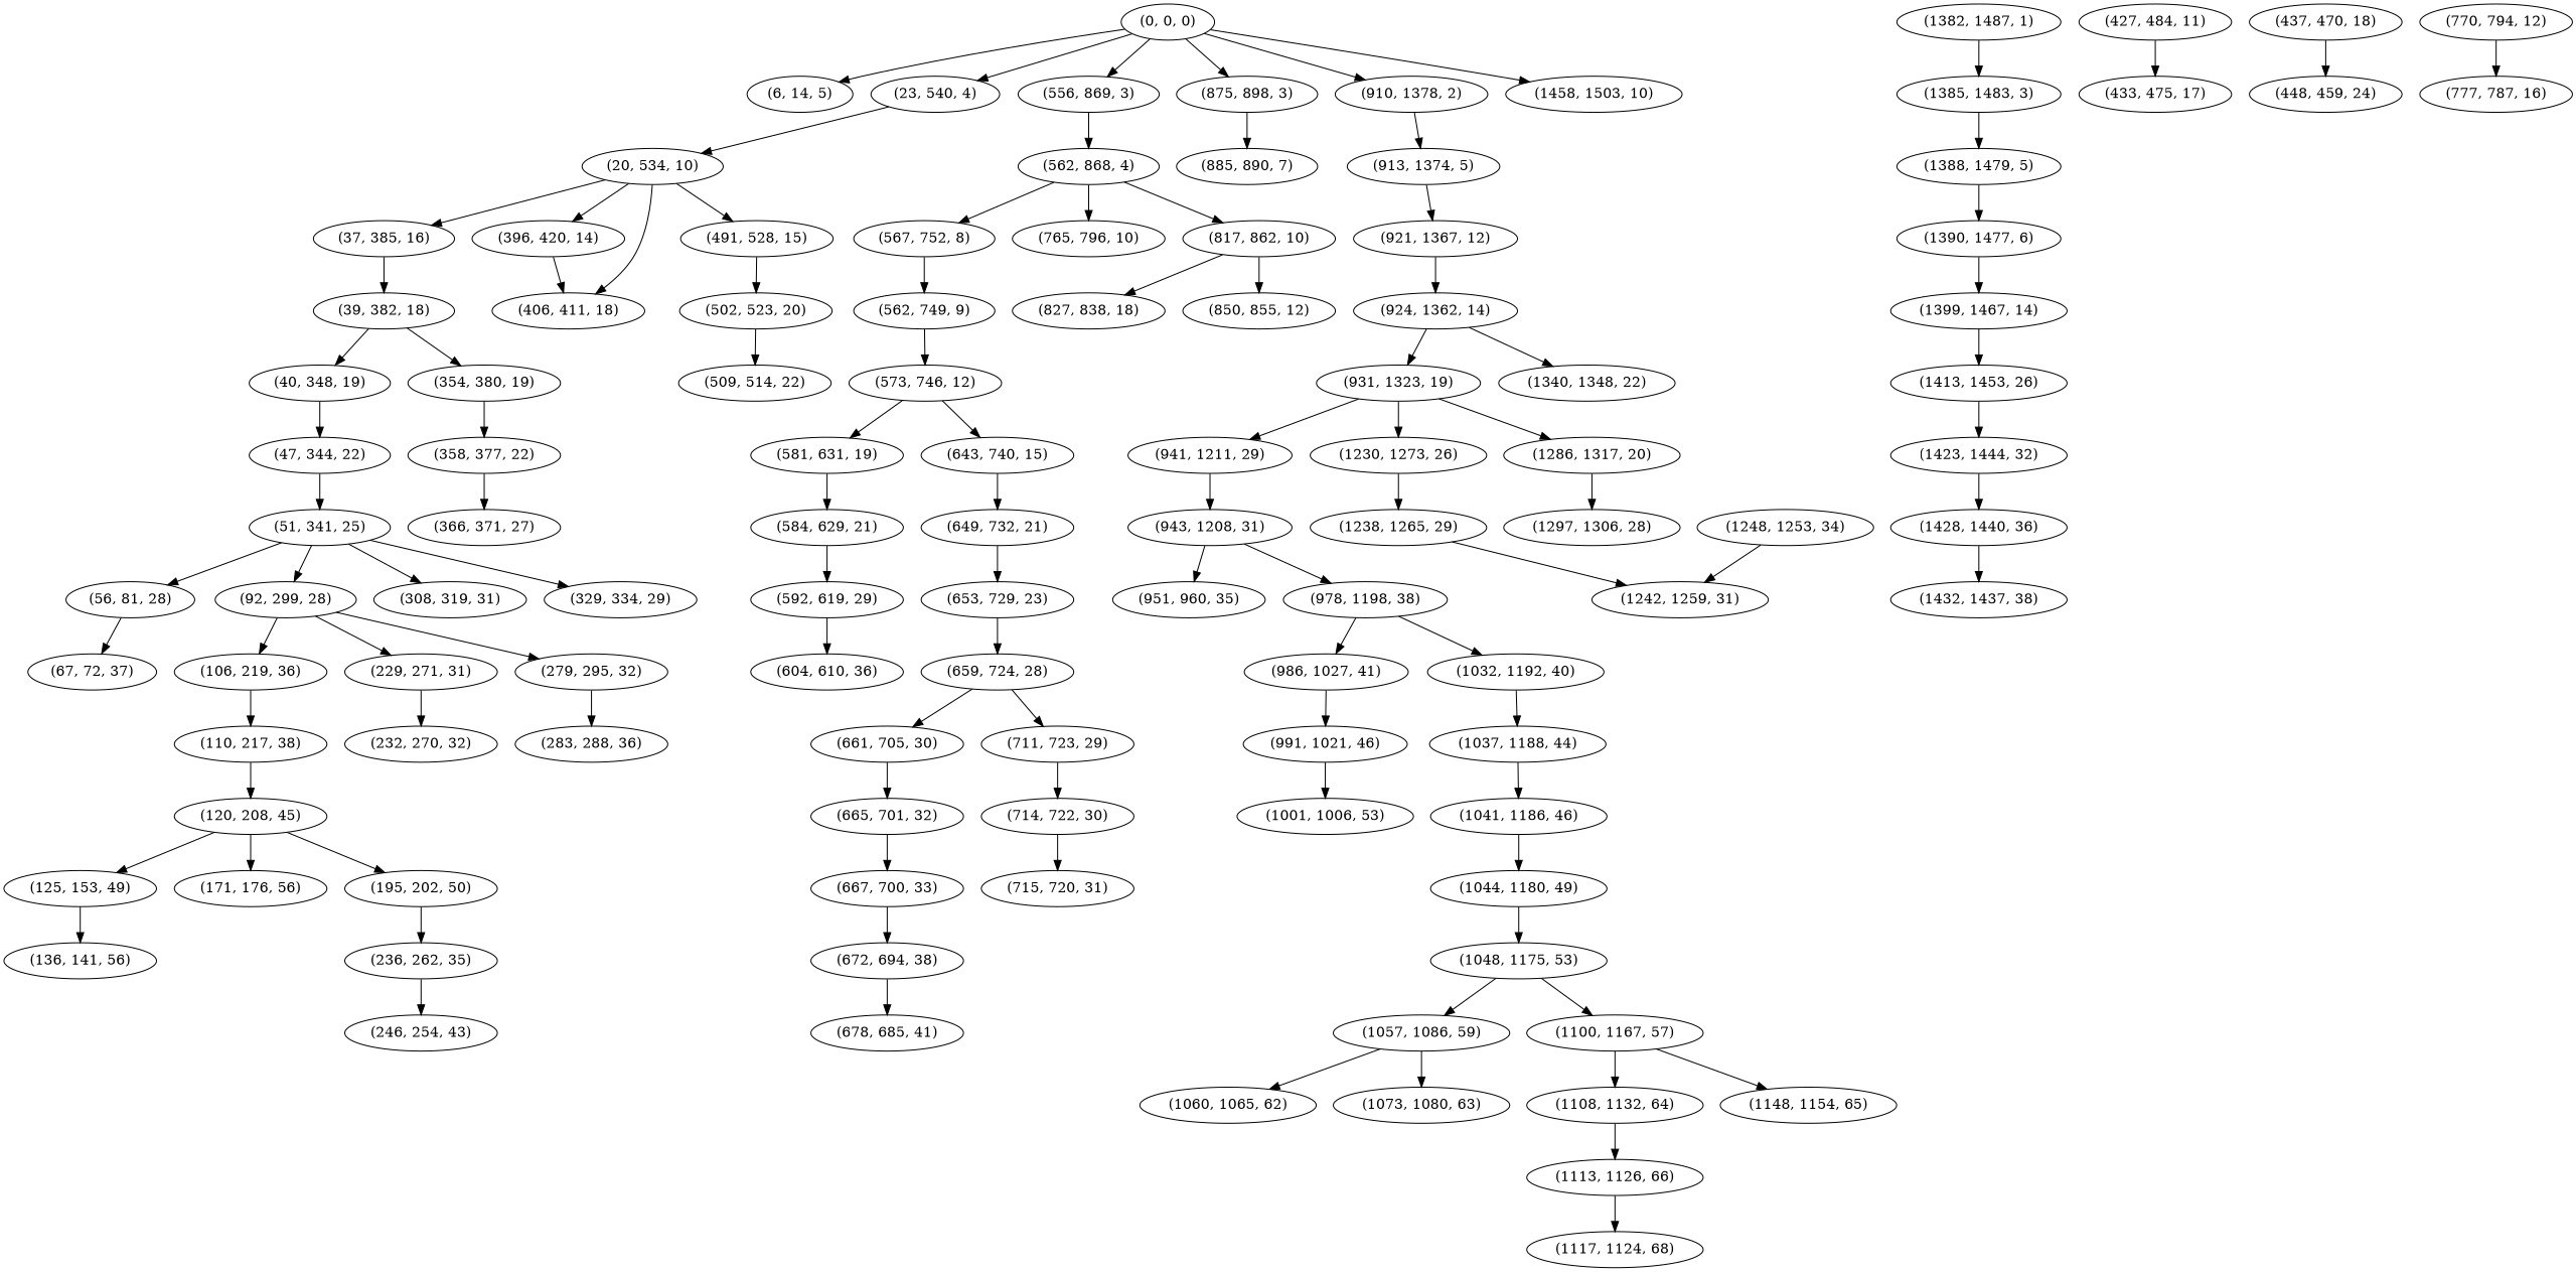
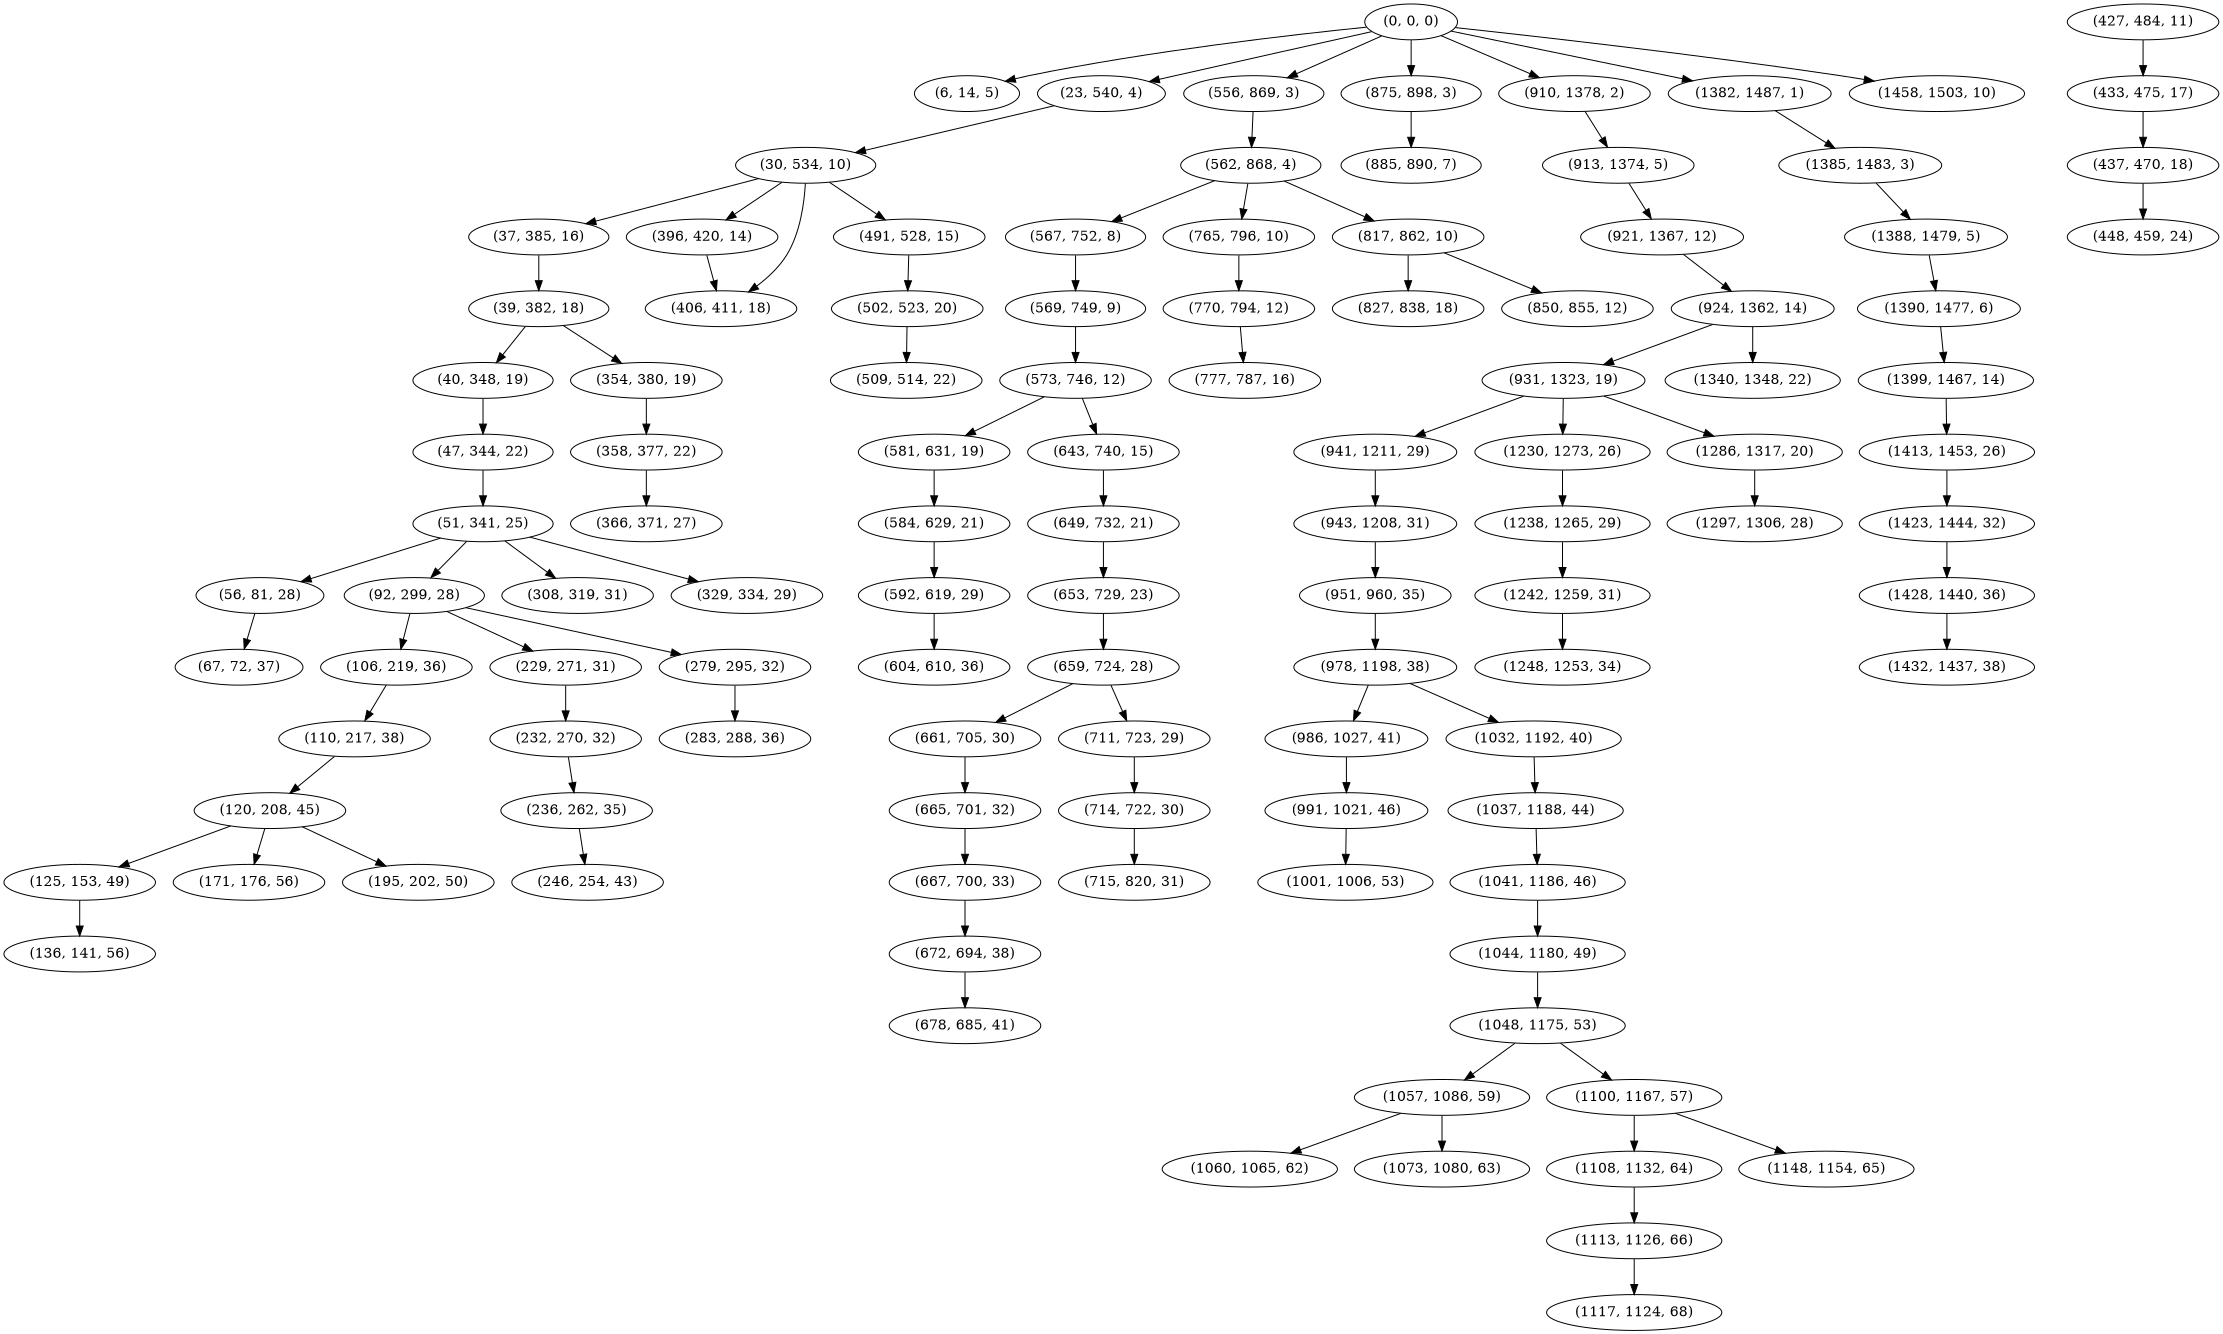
  digraph {
    "(0, 0, 0)"
    "(6, 14, 5)"
    "(23, 540, 4)"
    "(556, 869, 3)"
    "(875, 898, 3)"
    "(910, 1378, 2)"
    "(1382, 1487, 1)"
    n8 [label="(1458, 1503, 10)"]
-   "(30, 534, 10)" [label="(20, 534, 10)"]
+   "(30, 534, 10)"
    "(562, 868, 4)"
    "(885, 890, 7)"
    "(913, 1374, 5)"
    "(1385, 1483, 3)"
    "(37, 385, 16)"
    "(396, 420, 14)"
    "(491, 528, 15)"
    "(406, 411, 18)"
    "(39, 382, 18)"
    "(427, 484, 11)"
    "(433, 475, 17)"
    "(502, 523, 20)"
    "(40, 348, 19)"
    "(354, 380, 19)"
    "(47, 344, 22)"
    "(358, 377, 22)"
    "(51, 341, 25)"
    "(56, 81, 28)"
    "(92, 299, 28)"
    "(308, 319, 31)"
    "(329, 334, 29)"
    "(67, 72, 37)"
    "(106, 219, 36)"
    "(229, 271, 31)"
    "(279, 295, 32)"
    "(110, 217, 38)"
    "(232, 270, 32)"
    "(283, 288, 36)"
    "(120, 208, 45)"
    "(125, 153, 49)"
    "(171, 176, 56)"
    "(195, 202, 50)"
    "(136, 141, 56)"
    "(236, 262, 35)"
    "(246, 254, 43)"
    "(366, 371, 27)"
    "(437, 470, 18)"
    "(448, 459, 24)"
    "(509, 514, 22)"
    "(567, 752, 8)"
    "(765, 796, 10)"
    "(817, 862, 10)"
-   "(569, 749, 9)" [label="(562, 749, 9)"]
+   "(569, 749, 9)"
    "(770, 794, 12)"
    "(827, 838, 18)"
    "(850, 855, 12)"
    "(573, 746, 12)"
    "(581, 631, 19)"
    "(643, 740, 15)"
    "(584, 629, 21)"
    "(649, 732, 21)"
    "(592, 619, 29)"
    "(604, 610, 36)"
    "(653, 729, 23)"
    "(659, 724, 28)"
    "(661, 705, 30)"
    "(711, 723, 29)"
    "(665, 701, 32)"
    "(714, 722, 30)"
    "(667, 700, 33)"
    "(672, 694, 38)"
    "(678, 685, 41)"
-   "(715, 720, 31)"
+   "(715, 720, 31)" [label="(715, 820, 31)"]
    "(777, 787, 16)"
    "(921, 1367, 12)"
    "(924, 1362, 14)"
    "(931, 1323, 19)"
    "(1340, 1348, 22)"
    "(941, 1211, 29)"
    "(1230, 1273, 26)"
    "(1286, 1317, 20)"
    "(943, 1208, 31)"
    "(1238, 1265, 29)"
    "(1297, 1306, 28)"
    "(951, 960, 35)"
    "(978, 1198, 38)"
    "(986, 1027, 41)"
    "(1032, 1192, 40)"
    "(991, 1021, 46)"
    "(1037, 1188, 44)"
    "(1001, 1006, 53)"
    "(1041, 1186, 46)"
    "(1044, 1180, 49)"
    "(1048, 1175, 53)"
    "(1057, 1086, 59)"
    "(1100, 1167, 57)"
    "(1060, 1065, 62)"
    "(1073, 1080, 63)"
    "(1108, 1132, 64)"
    "(1148, 1154, 65)"
    "(1113, 1126, 66)"
    "(1117, 1124, 68)"
    "(1242, 1259, 31)"
    "(1248, 1253, 34)"
    "(1388, 1479, 5)"
    "(1390, 1477, 6)"
    "(1399, 1467, 14)"
    "(1413, 1453, 26)"
    "(1423, 1444, 32)"
    "(1428, 1440, 36)"
    "(1432, 1437, 38)"
    "(0, 0, 0)" -> "(6, 14, 5)"
    "(0, 0, 0)" -> "(23, 540, 4)"
    "(0, 0, 0)" -> "(556, 869, 3)"
    "(0, 0, 0)" -> "(875, 898, 3)"
    "(0, 0, 0)" -> "(910, 1378, 2)"
+   "(0, 0, 0)" -> "(1382, 1487, 1)"
    "(0, 0, 0)" -> n8
    "(23, 540, 4)" -> "(30, 534, 10)"
    "(556, 869, 3)" -> "(562, 868, 4)"
    "(875, 898, 3)" -> "(885, 890, 7)"
    "(910, 1378, 2)" -> "(913, 1374, 5)"
    "(1382, 1487, 1)" -> "(1385, 1483, 3)"
    "(30, 534, 10)" -> "(37, 385, 16)"
    "(30, 534, 10)" -> "(396, 420, 14)"
    "(30, 534, 10)" -> "(491, 528, 15)"
    "(30, 534, 10)" -> "(406, 411, 18)"
    "(562, 868, 4)" -> "(567, 752, 8)"
    "(562, 868, 4)" -> "(765, 796, 10)"
    "(562, 868, 4)" -> "(817, 862, 10)"
    "(913, 1374, 5)" -> "(921, 1367, 12)"
    "(1385, 1483, 3)" -> "(1388, 1479, 5)"
    "(37, 385, 16)" -> "(39, 382, 18)"
    "(396, 420, 14)" -> "(406, 411, 18)"
    "(491, 528, 15)" -> "(502, 523, 20)"
    "(39, 382, 18)" -> "(40, 348, 19)"
    "(39, 382, 18)" -> "(354, 380, 19)"
    "(427, 484, 11)" -> "(433, 475, 17)"
+   "(433, 475, 17)" -> "(437, 470, 18)"
    "(502, 523, 20)" -> "(509, 514, 22)"
    "(40, 348, 19)" -> "(47, 344, 22)"
    "(354, 380, 19)" -> "(358, 377, 22)"
    "(47, 344, 22)" -> "(51, 341, 25)"
    "(358, 377, 22)" -> "(366, 371, 27)"
    "(51, 341, 25)" -> "(56, 81, 28)"
    "(51, 341, 25)" -> "(92, 299, 28)"
    "(51, 341, 25)" -> "(308, 319, 31)"
    "(51, 341, 25)" -> "(329, 334, 29)"
    "(56, 81, 28)" -> "(67, 72, 37)"
    "(92, 299, 28)" -> "(106, 219, 36)"
    "(92, 299, 28)" -> "(229, 271, 31)"
    "(92, 299, 28)" -> "(279, 295, 32)"
    "(106, 219, 36)" -> "(110, 217, 38)"
    "(229, 271, 31)" -> "(232, 270, 32)"
    "(279, 295, 32)" -> "(283, 288, 36)"
    "(110, 217, 38)" -> "(120, 208, 45)"
-   "(195, 202, 50)" -> "(236, 262, 35)"
+   "(232, 270, 32)" -> "(236, 262, 35)"
    "(120, 208, 45)" -> "(125, 153, 49)"
    "(120, 208, 45)" -> "(171, 176, 56)"
    "(120, 208, 45)" -> "(195, 202, 50)"
    "(125, 153, 49)" -> "(136, 141, 56)"
    "(236, 262, 35)" -> "(246, 254, 43)"
    "(437, 470, 18)" -> "(448, 459, 24)"
    "(567, 752, 8)" -> "(569, 749, 9)"
+   "(765, 796, 10)" -> "(770, 794, 12)"
    "(817, 862, 10)" -> "(827, 838, 18)"
    "(817, 862, 10)" -> "(850, 855, 12)"
    "(569, 749, 9)" -> "(573, 746, 12)"
    "(770, 794, 12)" -> "(777, 787, 16)"
    "(573, 746, 12)" -> "(581, 631, 19)"
    "(573, 746, 12)" -> "(643, 740, 15)"
    "(581, 631, 19)" -> "(584, 629, 21)"
    "(643, 740, 15)" -> "(649, 732, 21)"
    "(584, 629, 21)" -> "(592, 619, 29)"
    "(649, 732, 21)" -> "(653, 729, 23)"
    "(592, 619, 29)" -> "(604, 610, 36)"
    "(653, 729, 23)" -> "(659, 724, 28)"
    "(659, 724, 28)" -> "(661, 705, 30)"
    "(659, 724, 28)" -> "(711, 723, 29)"
    "(661, 705, 30)" -> "(665, 701, 32)"
    "(711, 723, 29)" -> "(714, 722, 30)"
    "(665, 701, 32)" -> "(667, 700, 33)"
    "(714, 722, 30)" -> "(715, 720, 31)"
    "(667, 700, 33)" -> "(672, 694, 38)"
    "(672, 694, 38)" -> "(678, 685, 41)"
    "(921, 1367, 12)" -> "(924, 1362, 14)"
    "(924, 1362, 14)" -> "(931, 1323, 19)"
    "(924, 1362, 14)" -> "(1340, 1348, 22)"
    "(931, 1323, 19)" -> "(941, 1211, 29)"
    "(931, 1323, 19)" -> "(1230, 1273, 26)"
    "(931, 1323, 19)" -> "(1286, 1317, 20)"
    "(941, 1211, 29)" -> "(943, 1208, 31)"
    "(1230, 1273, 26)" -> "(1238, 1265, 29)"
    "(1286, 1317, 20)" -> "(1297, 1306, 28)"
    "(943, 1208, 31)" -> "(951, 960, 35)"
-   "(943, 1208, 31)" -> "(978, 1198, 38)"
+   "(951, 960, 35)" -> "(978, 1198, 38)"
    "(1238, 1265, 29)" -> "(1242, 1259, 31)"
    "(978, 1198, 38)" -> "(986, 1027, 41)"
    "(978, 1198, 38)" -> "(1032, 1192, 40)"
    "(986, 1027, 41)" -> "(991, 1021, 46)"
    "(1032, 1192, 40)" -> "(1037, 1188, 44)"
    "(991, 1021, 46)" -> "(1001, 1006, 53)"
    "(1037, 1188, 44)" -> "(1041, 1186, 46)"
    "(1041, 1186, 46)" -> "(1044, 1180, 49)"
    "(1044, 1180, 49)" -> "(1048, 1175, 53)"
    "(1048, 1175, 53)" -> "(1057, 1086, 59)"
    "(1048, 1175, 53)" -> "(1100, 1167, 57)"
    "(1057, 1086, 59)" -> "(1060, 1065, 62)"
    "(1057, 1086, 59)" -> "(1073, 1080, 63)"
    "(1100, 1167, 57)" -> "(1108, 1132, 64)"
    "(1100, 1167, 57)" -> "(1148, 1154, 65)"
    "(1108, 1132, 64)" -> "(1113, 1126, 66)"
    "(1113, 1126, 66)" -> "(1117, 1124, 68)"
-   "(1248, 1253, 34)" -> "(1242, 1259, 31)"
+   "(1242, 1259, 31)" -> "(1248, 1253, 34)"
    "(1388, 1479, 5)" -> "(1390, 1477, 6)"
    "(1390, 1477, 6)" -> "(1399, 1467, 14)"
    "(1399, 1467, 14)" -> "(1413, 1453, 26)"
    "(1413, 1453, 26)" -> "(1423, 1444, 32)"
    "(1423, 1444, 32)" -> "(1428, 1440, 36)"
    "(1428, 1440, 36)" -> "(1432, 1437, 38)"
  }
